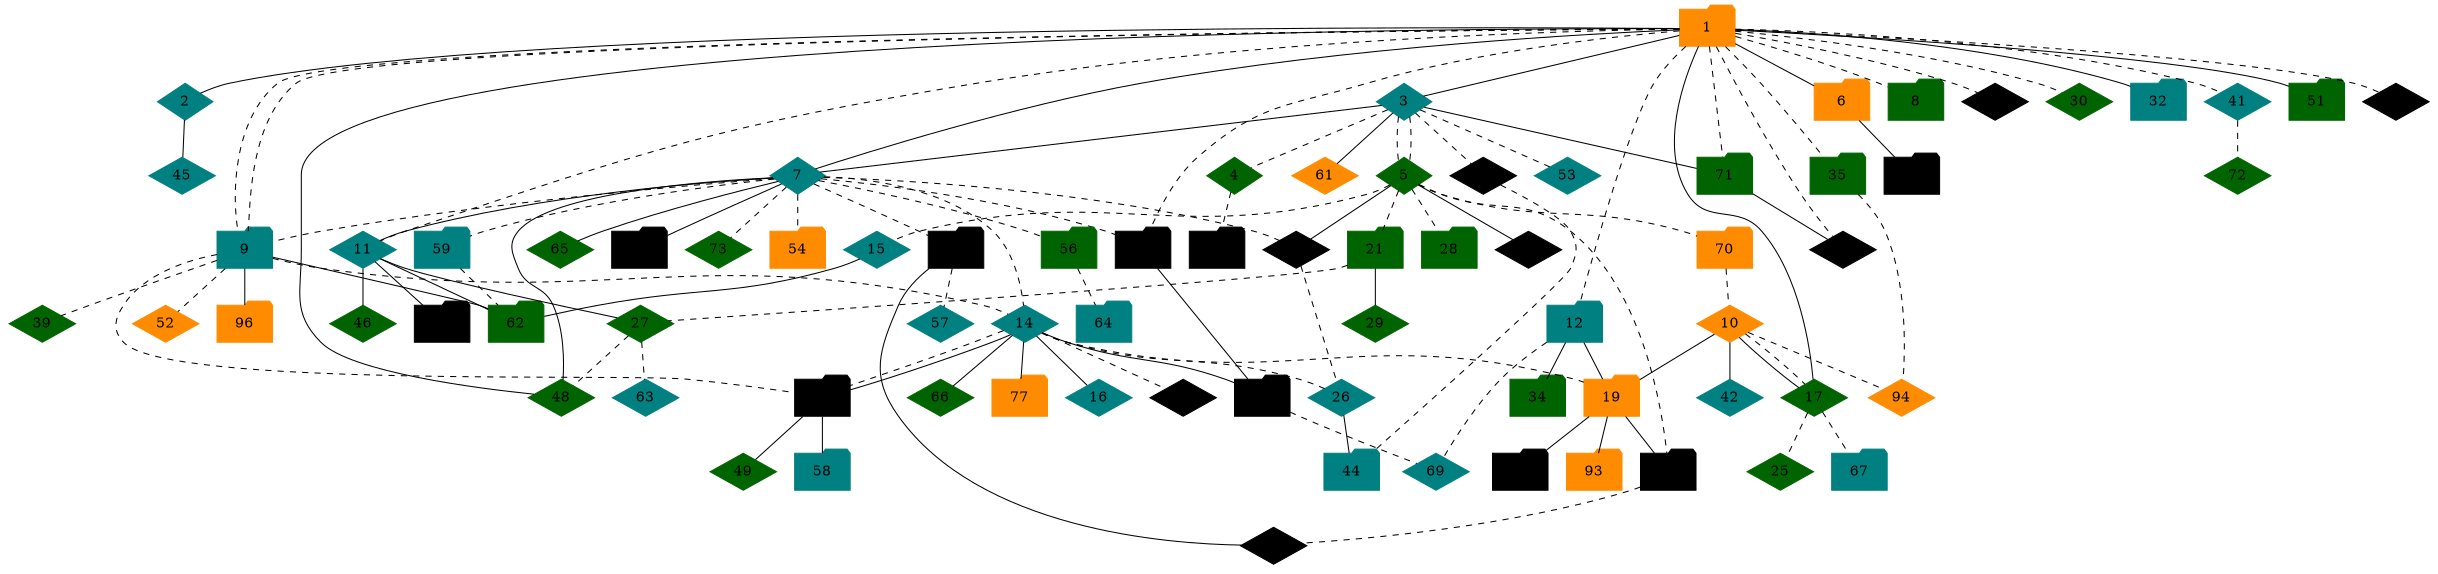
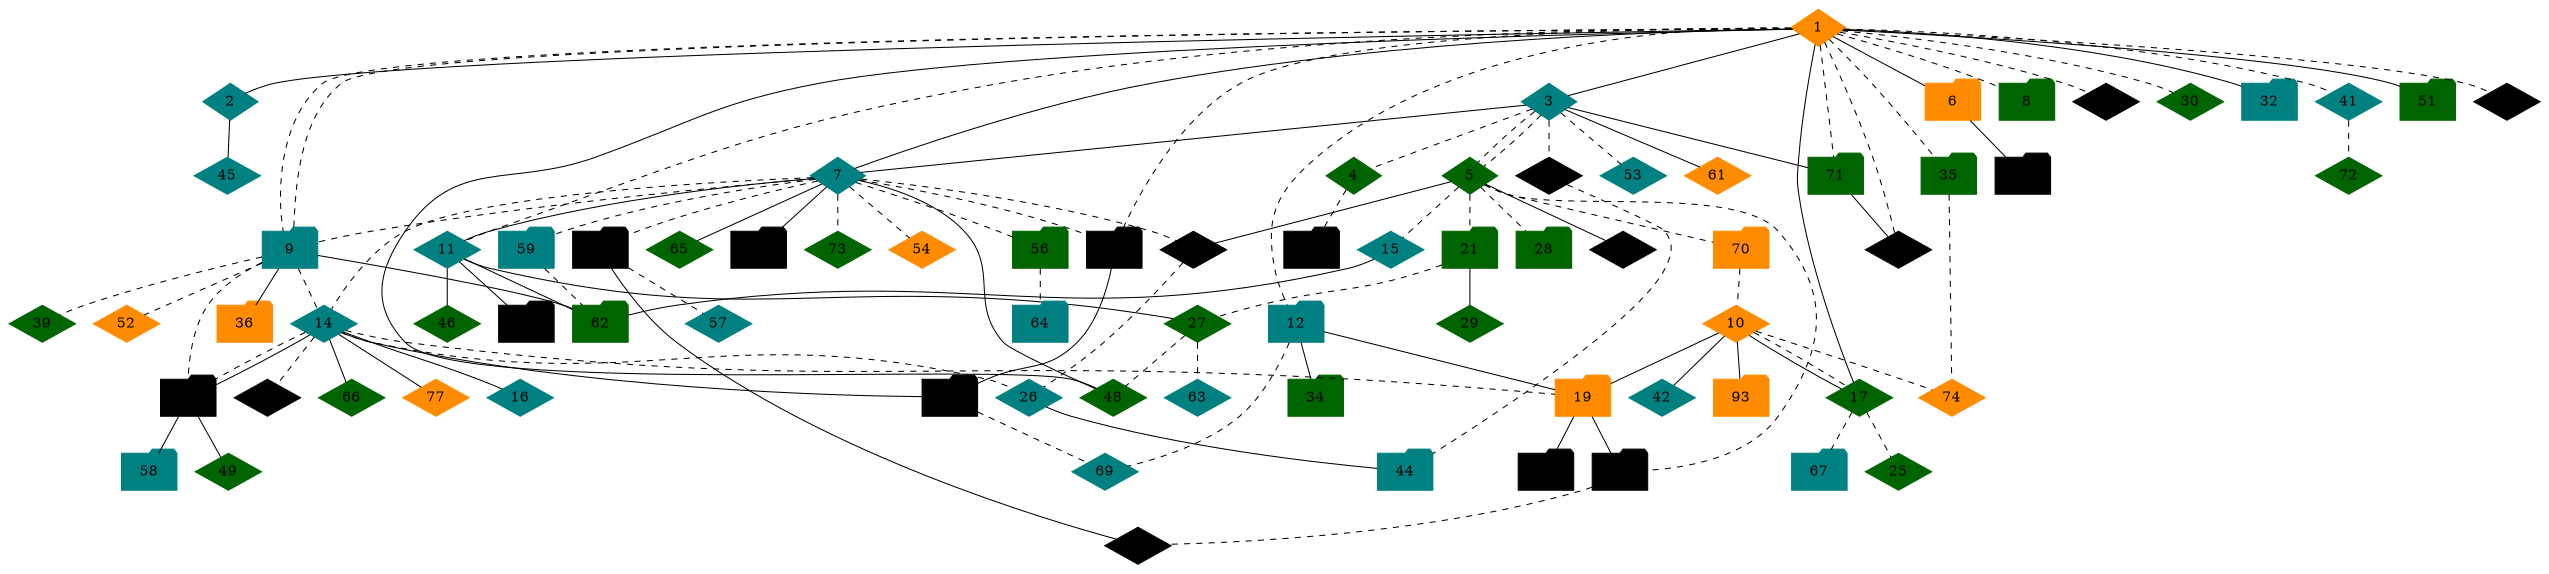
  graph {
    node [color=darkgreen shape=diamond style=filled]
    edge [style=dashed]
-   1 [color=darkorange shape=folder]
+   1 [color=darkorange]
    2 [color=teal]
    3 [color=teal]
    6 [color=darkorange shape=folder]
    7 [color=teal]
    8 [shape=folder]
    9 [color=teal shape=folder]
    11 [color=teal]
    12 [color=teal shape=folder]
    17
    18 [color=black]
    22 [color=black shape=folder]
    30
    32 [color=teal shape=folder]
    35 [shape=folder]
    41 [color=teal]
    48
    51 [shape=folder]
    60 [color=black]
    71 [shape=folder]
    75 [color=black]
    45 [color=teal]
    4
    5
    40 [color=black]
    53 [color=teal]
    61 [color=darkorange]
    20 [color=black shape=folder]
    13 [color=black]
    14 [color=teal]
    24 [color=black shape=folder]
-   54 [color=darkorange shape=folder]
+   54 [color=darkorange]
    56 [shape=folder]
    59 [color=teal shape=folder]
    65
    68 [color=black shape=folder]
    73
    23 [color=black shape=folder]
-   36 [color=darkorange shape=folder label=96]
+   36 [color=darkorange shape=folder]
    39
    52 [color=darkorange]
    62 [shape=folder]
    10 [color=darkorange]
    19 [color=darkorange shape=folder]
    42 [color=teal]
    n46 [color=darkorange label=93 shape=folder]
-   74 [color=darkorange label=94]
+   74 [color=darkorange]
    27
    46
    50 [color=black shape=folder]
    34 [shape=folder]
    69 [color=teal]
    25
    67 [color=teal shape=folder]
    33 [color=black shape=folder]
    72
    55 [color=black shape=folder]
    15 [color=teal]
    21 [shape=folder]
    28 [shape=folder]
    38 [color=black shape=folder]
    70 [color=darkorange shape=folder]
    76 [color=black]
    44 [color=teal shape=folder]
    26 [color=teal]
    29
    47 [color=black]
    16 [color=teal]
    31 [color=black]
    66
-   77 [color=darkorange shape=folder]
+   77 [color=darkorange]
    57 [color=teal]
    64 [color=teal shape=folder]
    49
    58 [color=teal shape=folder]
    37 [color=black shape=folder]
    63 [color=teal]
    1 -- 2 [style=solid]
    1 -- 3 [style=solid]
    1 -- 6 [style=solid]
    1 -- 7 [style=solid]
    1 -- 8
    1 -- 9
    1 -- 9
    1 -- 11
    1 -- 12
    1 -- 17 [style=solid]
    1 -- 18
    1 -- 22
    1 -- 30
    1 -- 32 [style=solid]
    1 -- 35
    1 -- 41
    1 -- 48 [style=solid]
    1 -- 51 [style=solid]
    1 -- 60
    1 -- 71
    1 -- 75
    2 -- 45 [style=solid]
    3 -- 7 [style=solid]
    3 -- 71 [style=solid]
    3 -- 4
    3 -- 5
    3 -- 5
    3 -- 40
    3 -- 53
    3 -- 61 [style=solid]
    6 -- 20 [style=solid]
    7 -- 9
    7 -- 11 [style=solid]
    7 -- 22
    7 -- 48 [style=solid]
    7 -- 13
    7 -- 14
    7 -- 24
    7 -- 54
    7 -- 56
    7 -- 59
    7 -- 65 [style=solid]
    7 -- 68 [style=solid]
    7 -- 73
    9 -- 14
    9 -- 23
    9 -- 36 [style=solid]
    9 -- 39
    9 -- 52
    9 -- 62 [style=solid]
    11 -- 62 [style=solid]
    11 -- 27 [style=solid]
    11 -- 46 [style=solid]
    11 -- 50 [style=solid]
    12 -- 19 [style=solid]
    12 -- 34 [style=solid]
    12 -- 69
    17 -- 25
    17 -- 67
    22 -- 33 [style=solid]
    35 -- 74
    41 -- 72
    71 -- 75 [style=solid]
    4 -- 55
    5 -- 13 [style=solid]
    5 -- 15
    5 -- 21
    5 -- 28
    5 -- 38
    5 -- 70
    5 -- 76 [style=solid]
    40 -- 44
    13 -- 26
    14 -- 23
    14 -- 23 [style=solid]
    14 -- 19
    14 -- 33 [style=solid]
    14 -- 26
    14 -- 16 [style=solid]
    14 -- 31
    14 -- 66 [style=solid]
    14 -- 77 [style=solid]
    24 -- 47 [style=solid]
    24 -- 57
    56 -- 64
    59 -- 62
    23 -- 49 [style=solid]
    23 -- 58 [style=solid]
    10 -- 17 [style=solid]
    10 -- 17
    10 -- 19 [style=solid]
    10 -- 42 [style=solid]
-   19 -- n46 [style=solid]
+   10 -- n46 [style=solid]
    10 -- 74
    19 -- 38 [style=solid]
    19 -- 37 [style=solid]
    27 -- 48
    27 -- 63
    33 -- 69
    15 -- 62 [style=solid]
    21 -- 27
    21 -- 29 [style=solid]
    38 -- 47
    70 -- 10
    26 -- 44 [style=solid]
  }
